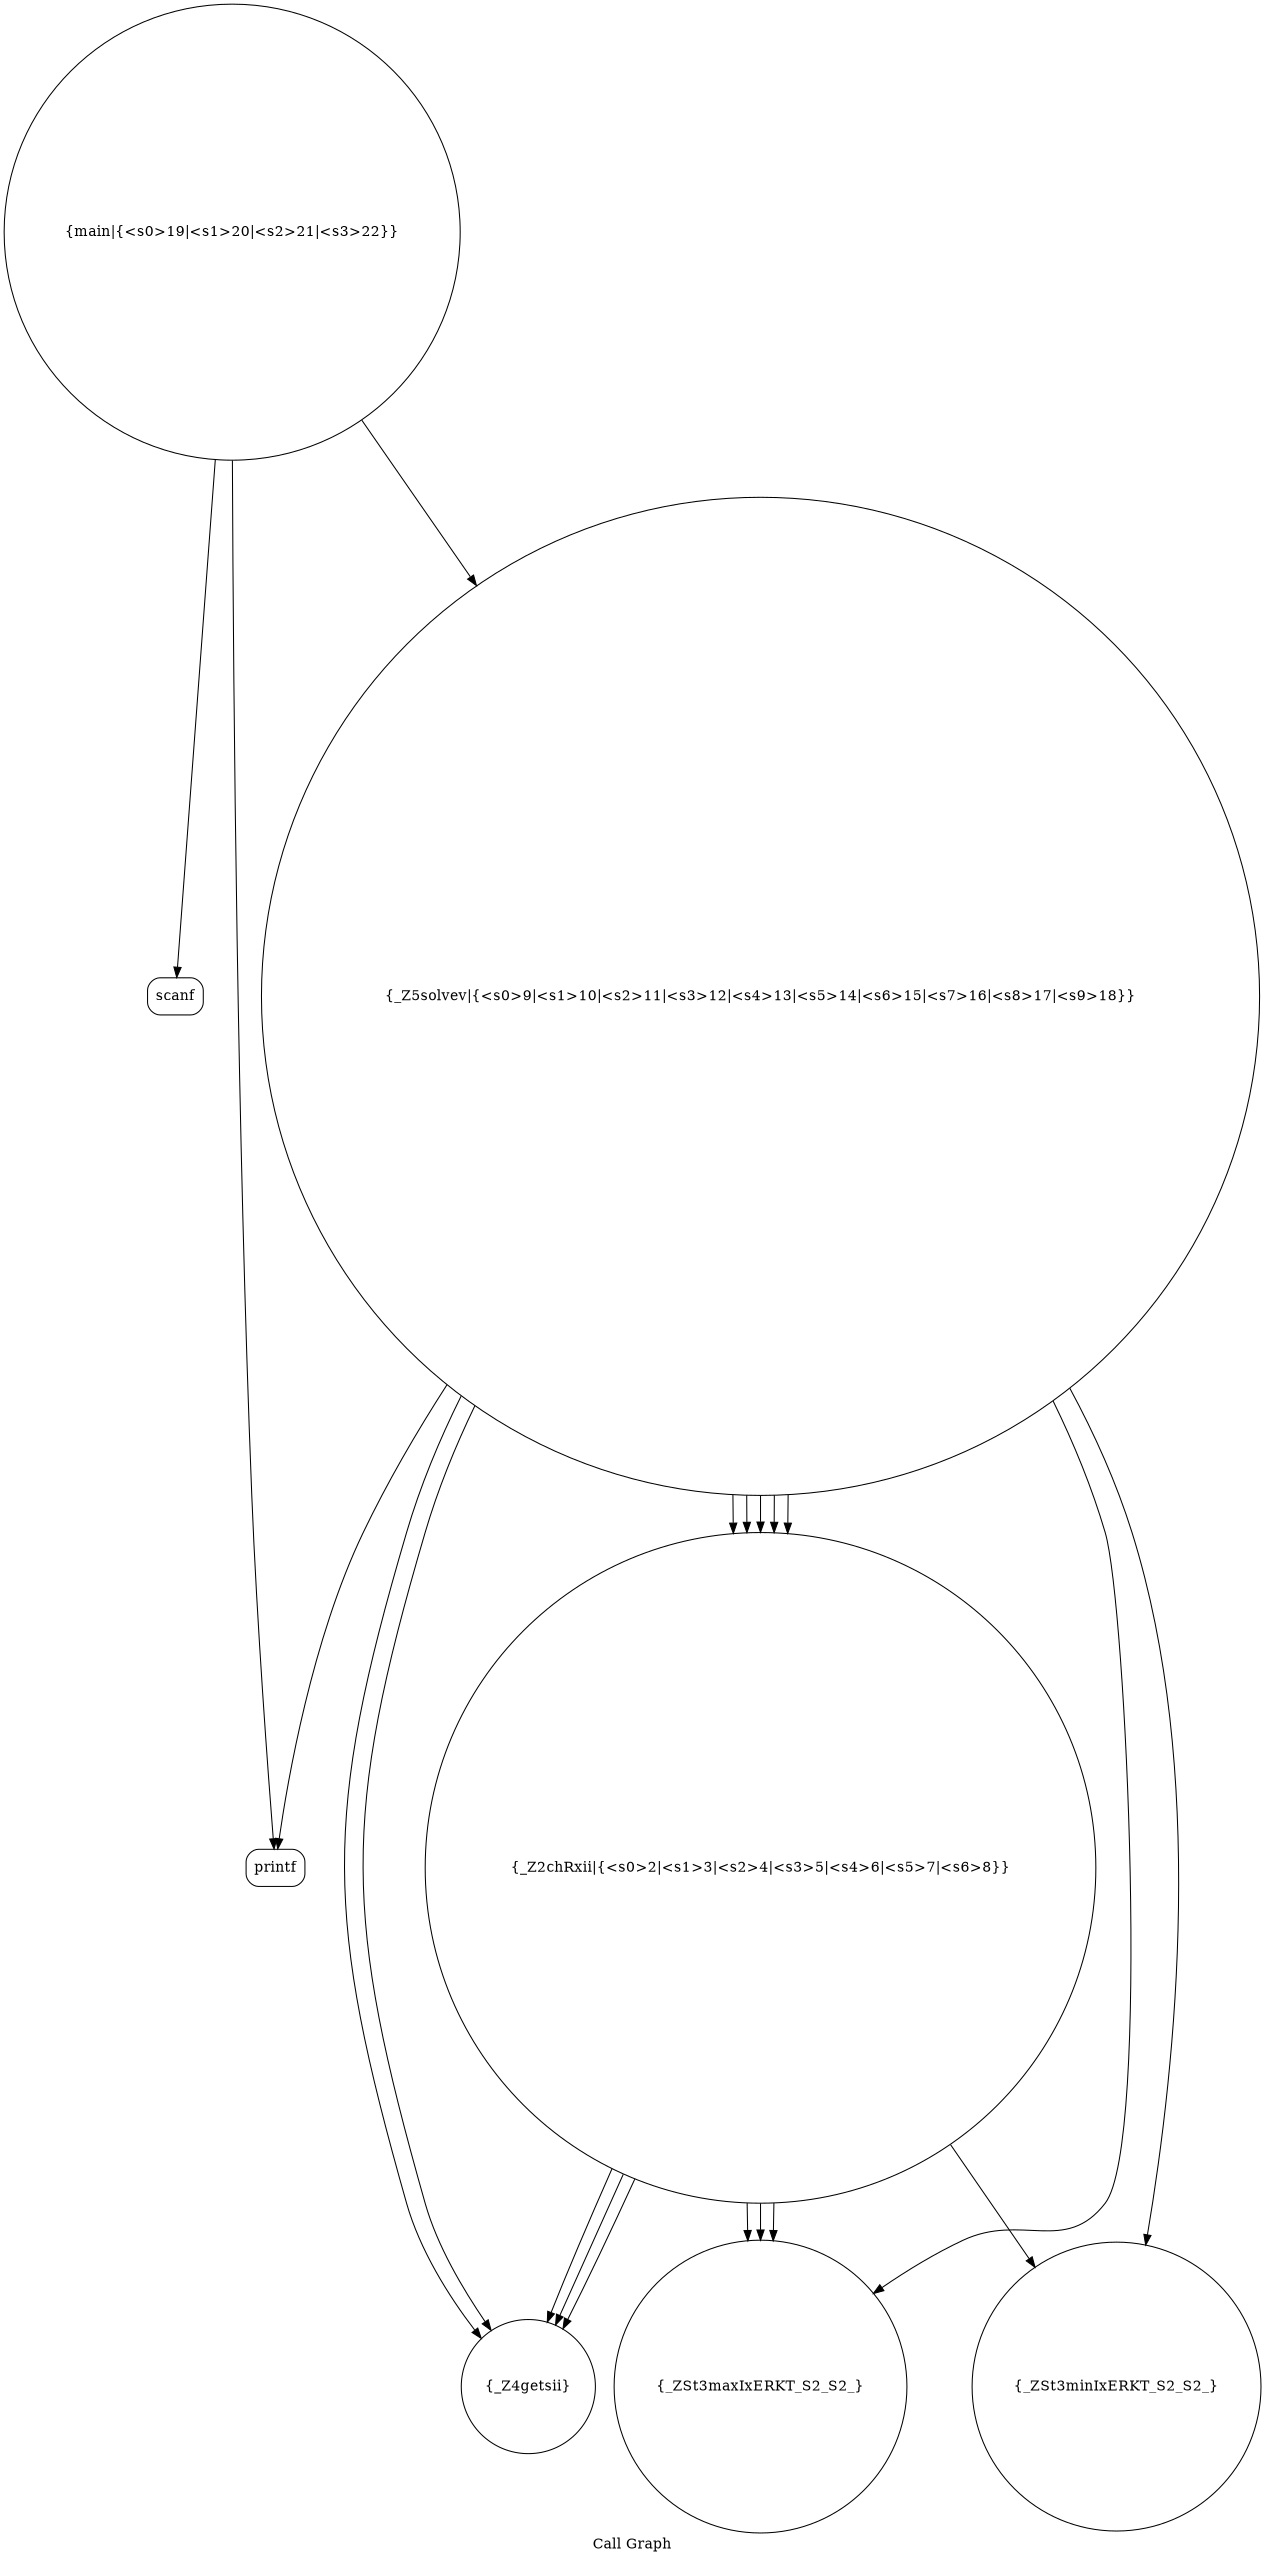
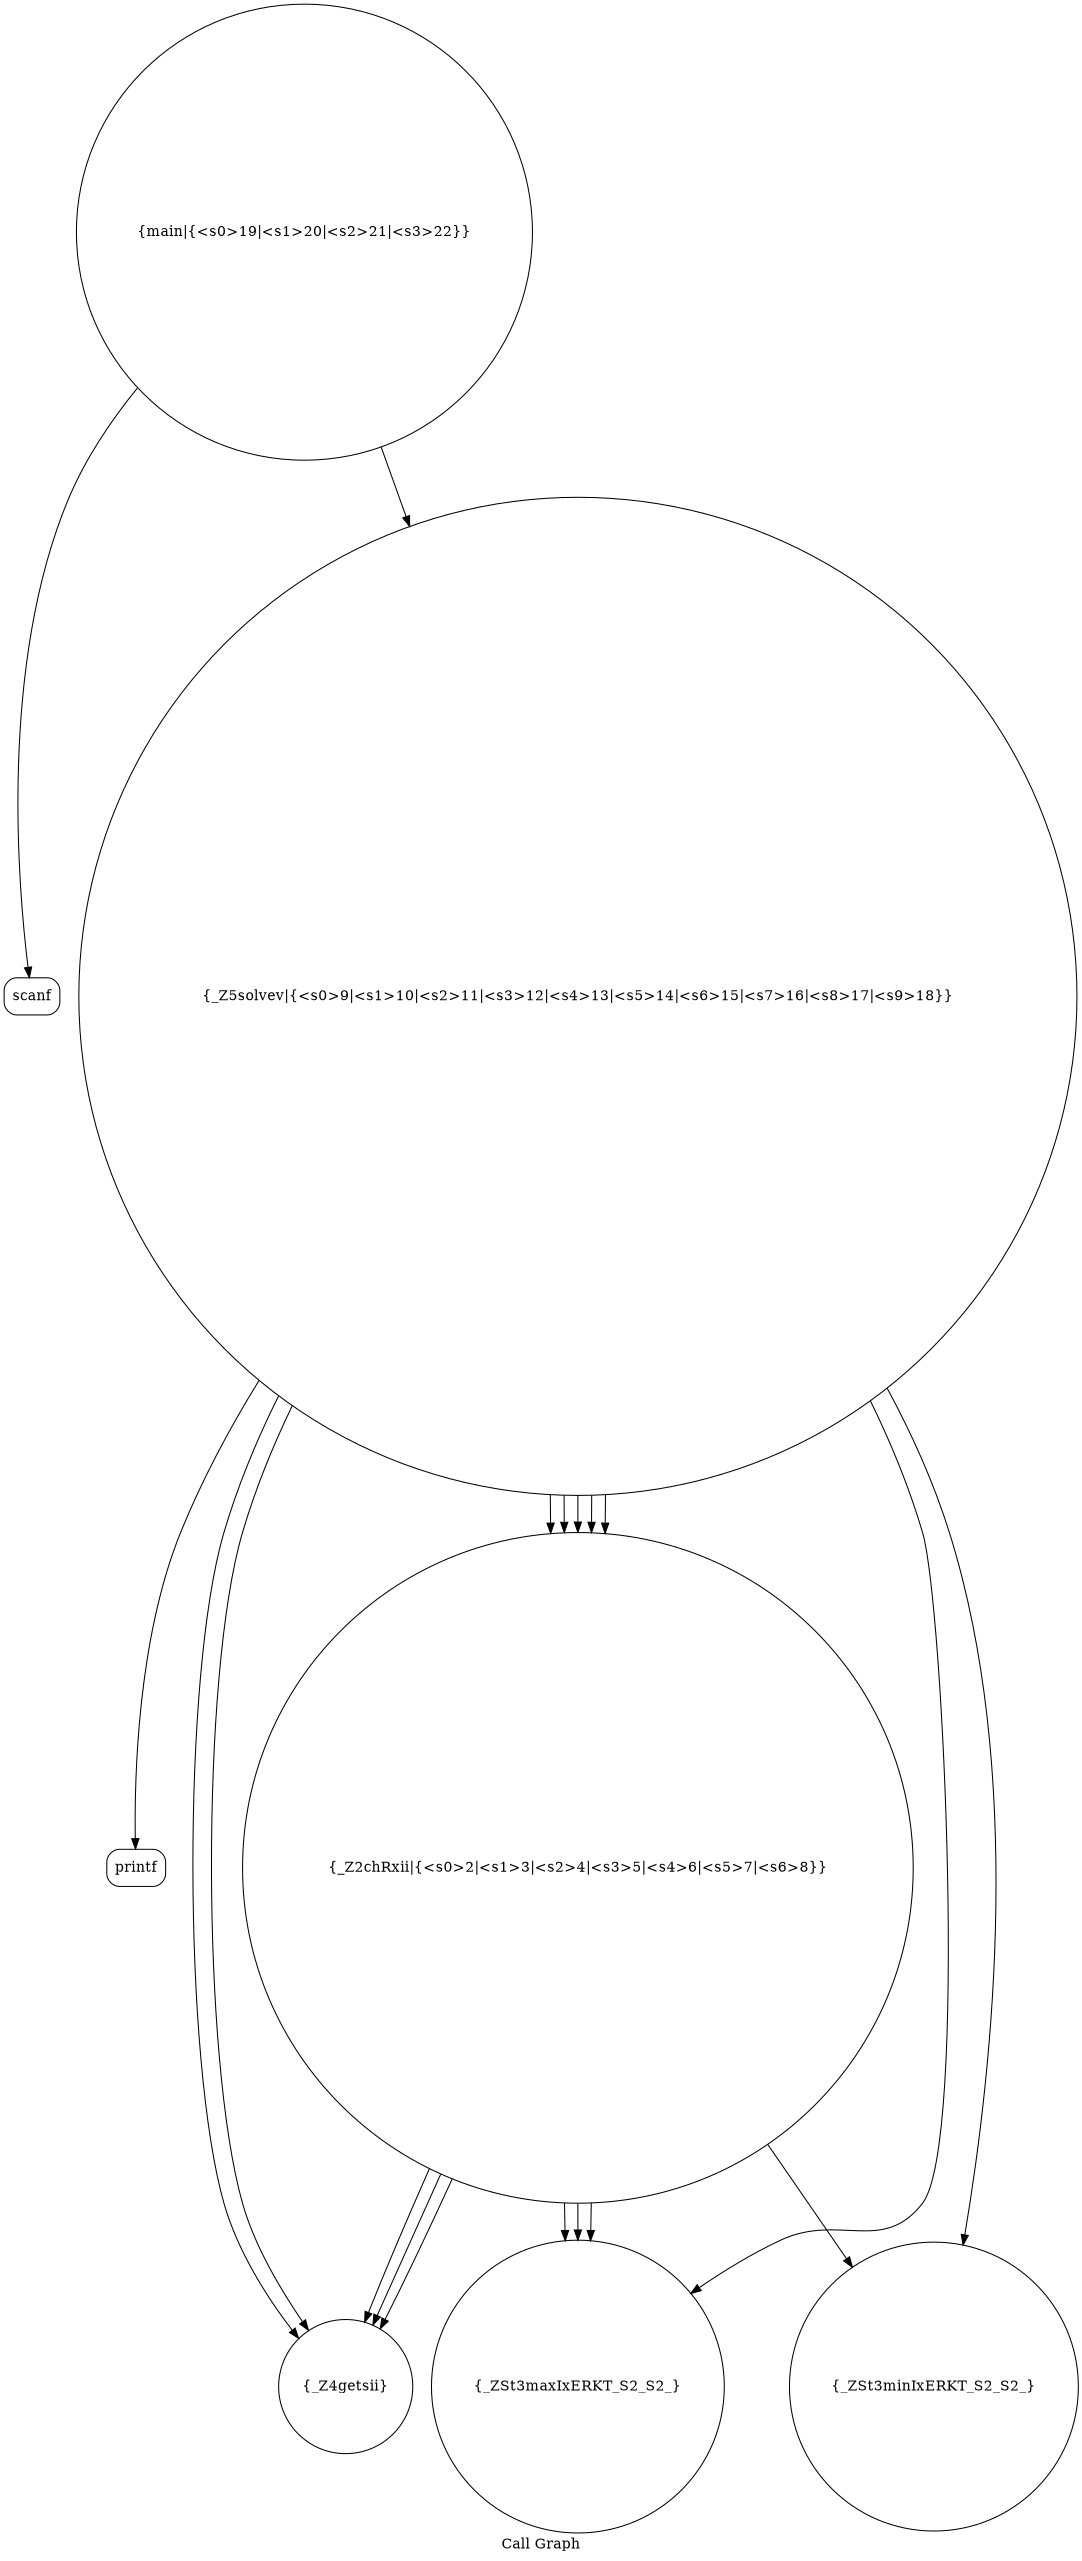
  digraph {
    label="Call Graph"
    node [shape=circle]
    edge [color=black tailport=s2]
    n1 [label="{scanf}" shape=Mrecord]
    n2 [label="{printf}" shape=Mrecord]
    n3 [label="{_Z4getsii}"]
    n4 [label="{_ZSt3maxIxERKT_S2_S2_}"]
    n5 [label="{_Z5solvev|{<s0>9|<s1>10|<s2>11|<s3>12|<s4>13|<s5>14|<s6>15|<s7>16|<s8>17|<s9>18}}"]
    n6 [label="{_ZSt3minIxERKT_S2_S2_}"]
    n7 [label="{_Z2chRxii|{<s0>2|<s1>3|<s2>4|<s3>5|<s4>6|<s5>7|<s6>8}}"]
    n8 [label="{main|{<s0>19|<s1>20|<s2>21|<s3>22}}"]
    n5 -> n2 [tailport=s9]
    n5 -> n3
    n5 -> n3 [tailport=s3]
    n5 -> n4 [tailport=s0]
    n5 -> n6 [tailport=s1]
    n5 -> n7 [tailport=s4]
    n5 -> n7 [tailport=s5]
    n5 -> n7 [tailport=s6]
    n5 -> n7 [tailport=s7]
    n5 -> n7 [tailport=s8]
    n7 -> n3 [tailport=s0]
    n7 -> n3
    n7 -> n3 [tailport=s4]
    n7 -> n4 [tailport=s1]
    n7 -> n4 [tailport=s3]
    n7 -> n4 [tailport=s5]
    n7 -> n6 [tailport=s6]
    n8 -> n1 [tailport=s0]
-   n8 -> n2
    n8 -> n5 [tailport=s3]
  }
